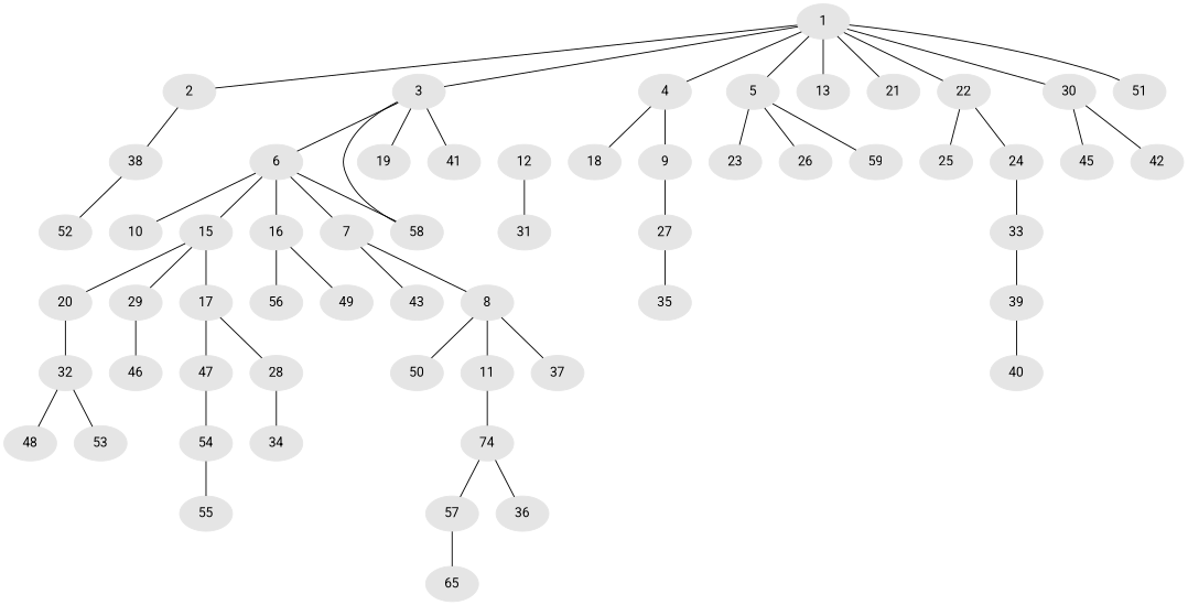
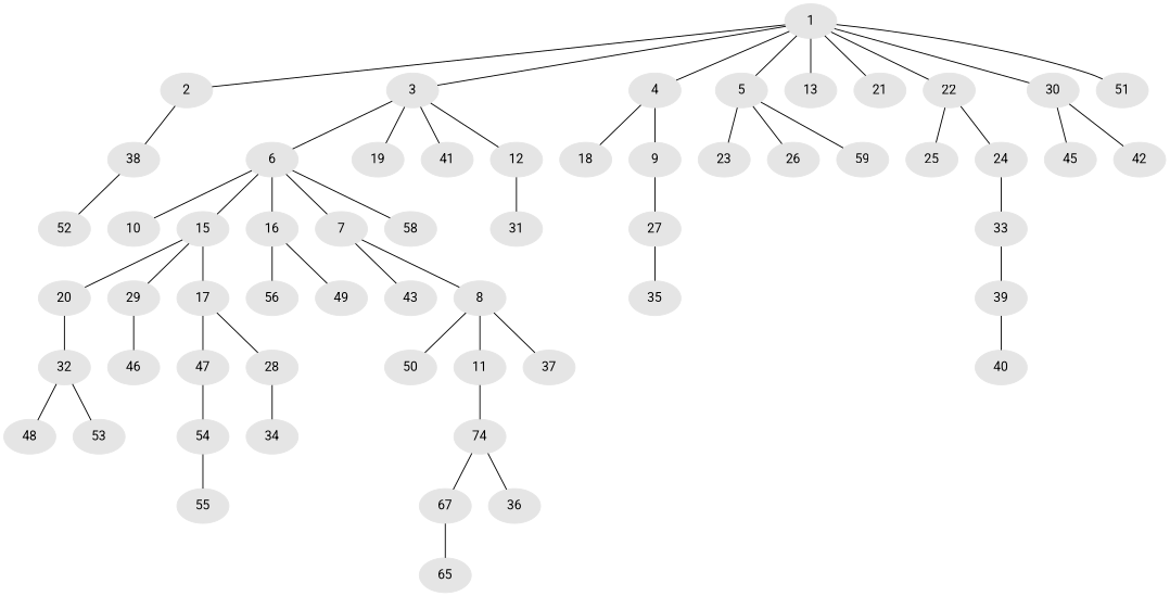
  graph {
    fontname=Roboto
    node [color=gray90 fontname=Roboto style=filled]
    edge [fontname=Roboto]
    1
    2
    3
    4
    5
    13
    21
    22
    30
    51
    38
    6
    12
    19
    41
    9
    18
    23
    26
    59
    24
    25
    42
    45
    52
    7
    10
    15
    16
    58
    31
    27
    8
    43
    17
    20
    29
    49
    56
    11
    37
    50
    n43 [label=74]
    35
    36
-   57
+   57 [label=67]
    n47 [label=65]
    28
    47
    32
    46
    34
    54
    48
    53
    33
    39
    40
    55
    1 -- 2
    1 -- 3
    1 -- 4
    1 -- 5
    1 -- 13
    1 -- 21
    1 -- 22
    1 -- 30
    1 -- 51
    2 -- 38
    3 -- 6
-   3 -- 58
+   3 -- 12
    3 -- 19
    3 -- 41
    4 -- 9
    4 -- 18
    5 -- 23
    5 -- 26
    5 -- 59
    22 -- 24
    22 -- 25
    30 -- 42
    30 -- 45
    38 -- 52
    6 -- 7
    6 -- 10
    6 -- 15
    6 -- 16
    6 -- 58
    12 -- 31
    9 -- 27
    24 -- 33
    7 -- 8
    7 -- 43
    15 -- 17
    15 -- 20
    15 -- 29
    16 -- 49
    16 -- 56
    27 -- 35
    8 -- 11
    8 -- 37
    8 -- 50
    17 -- 28
    17 -- 47
    20 -- 32
    29 -- 46
    11 -- n43
    n43 -- 36
    n43 -- 57
    57 -- n47
    28 -- 34
    47 -- 54
    32 -- 48
    32 -- 53
    54 -- 55
    33 -- 39
    39 -- 40
  }
